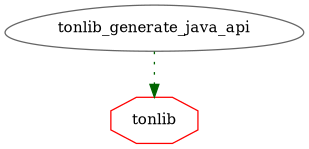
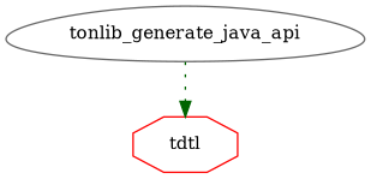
  digraph {
    node [fontsize=12]
    n1 [label=tonlib_generate_java_api shape=egg color=gray40]
-   n2 [label=tonlib shape=octagon color=red]
+   n2 [label=tdtl shape=octagon color=red]
    n1 -> n2 [style=dotted color=darkgreen]
  }
